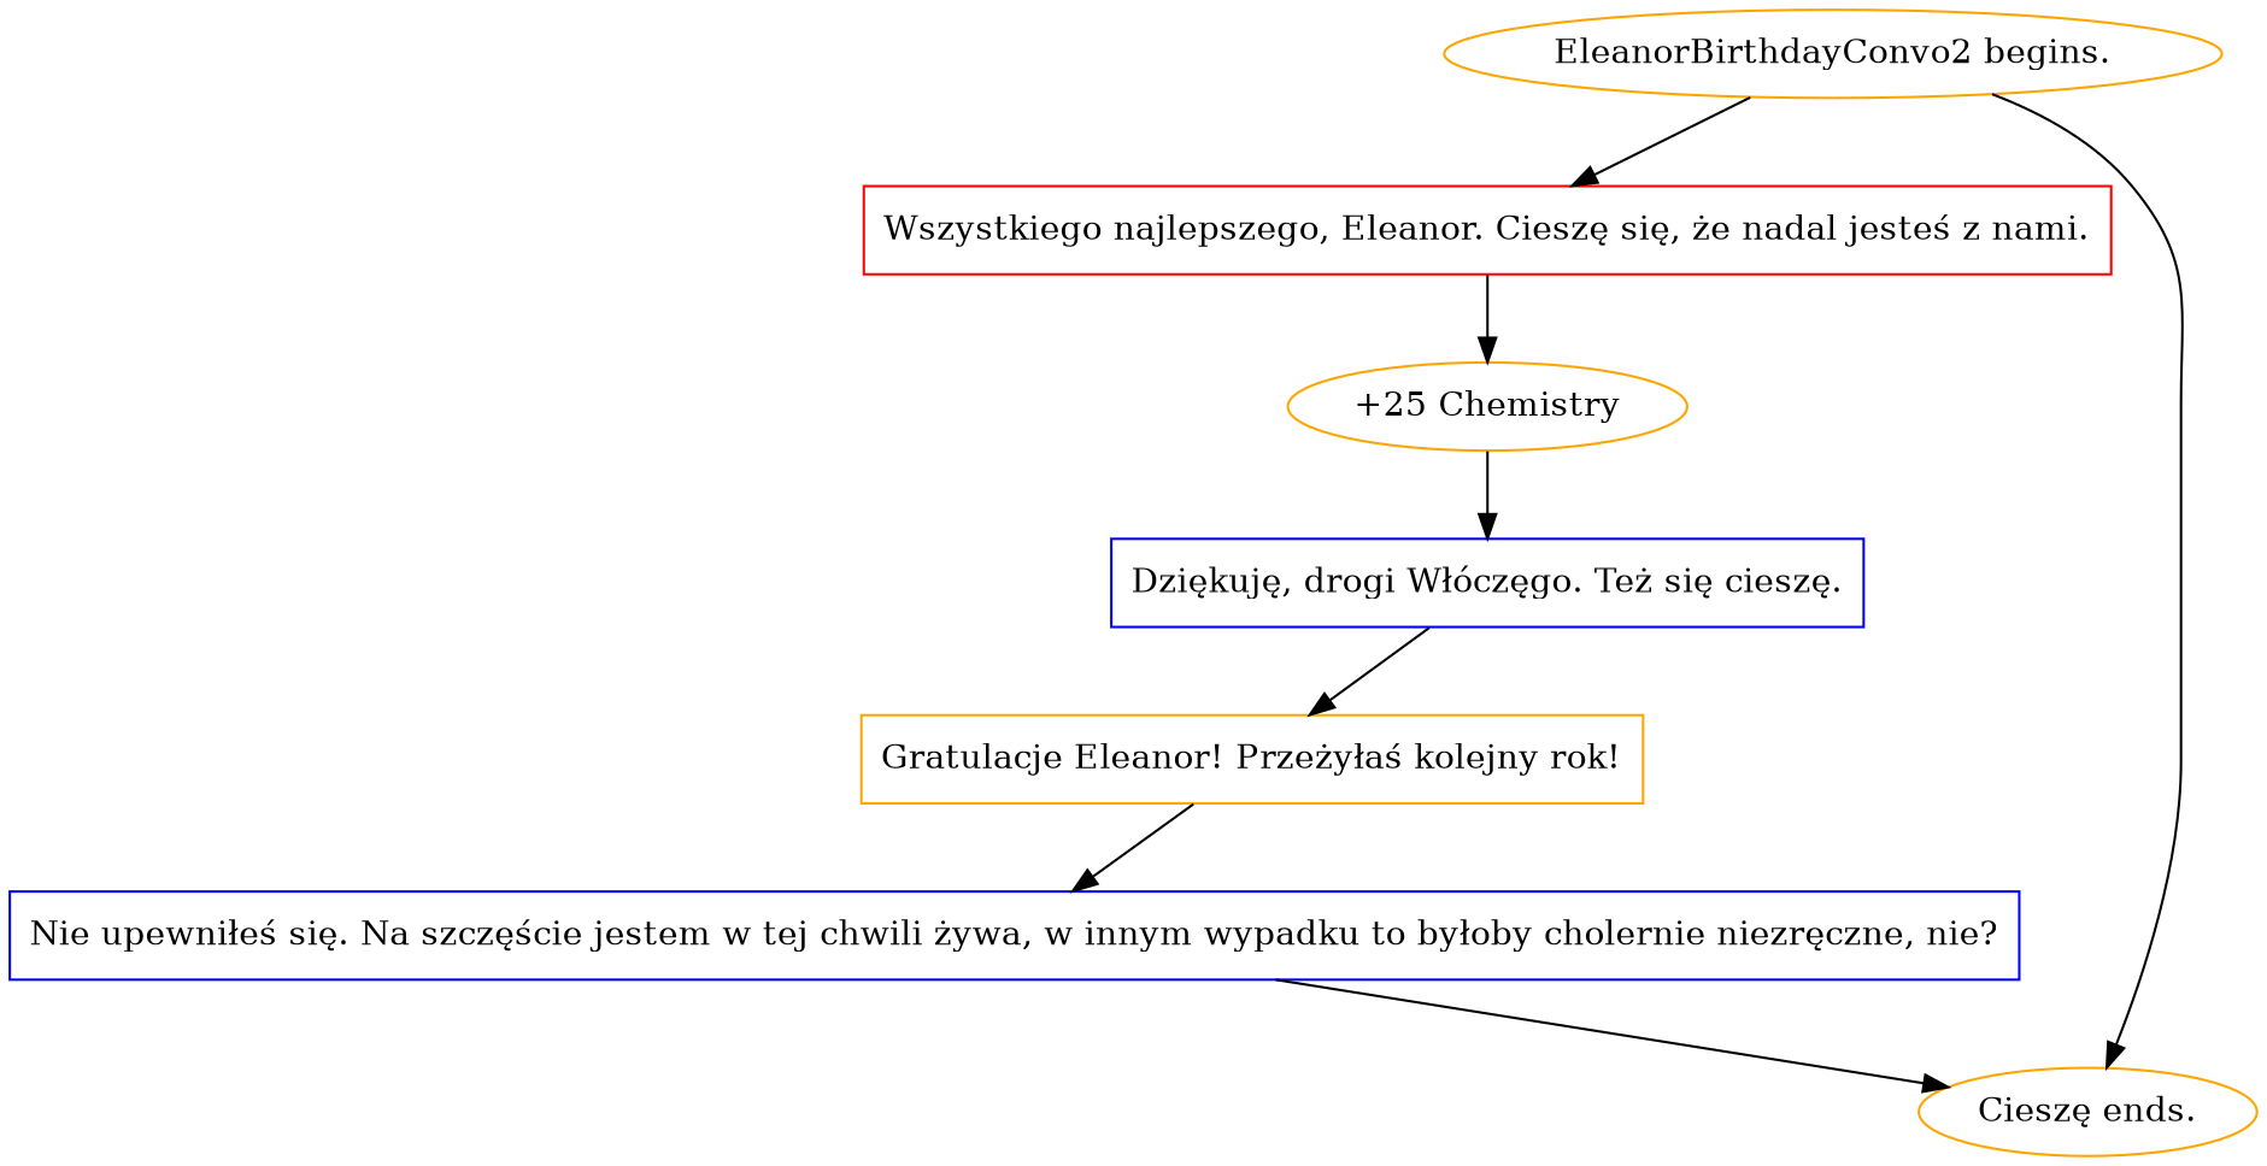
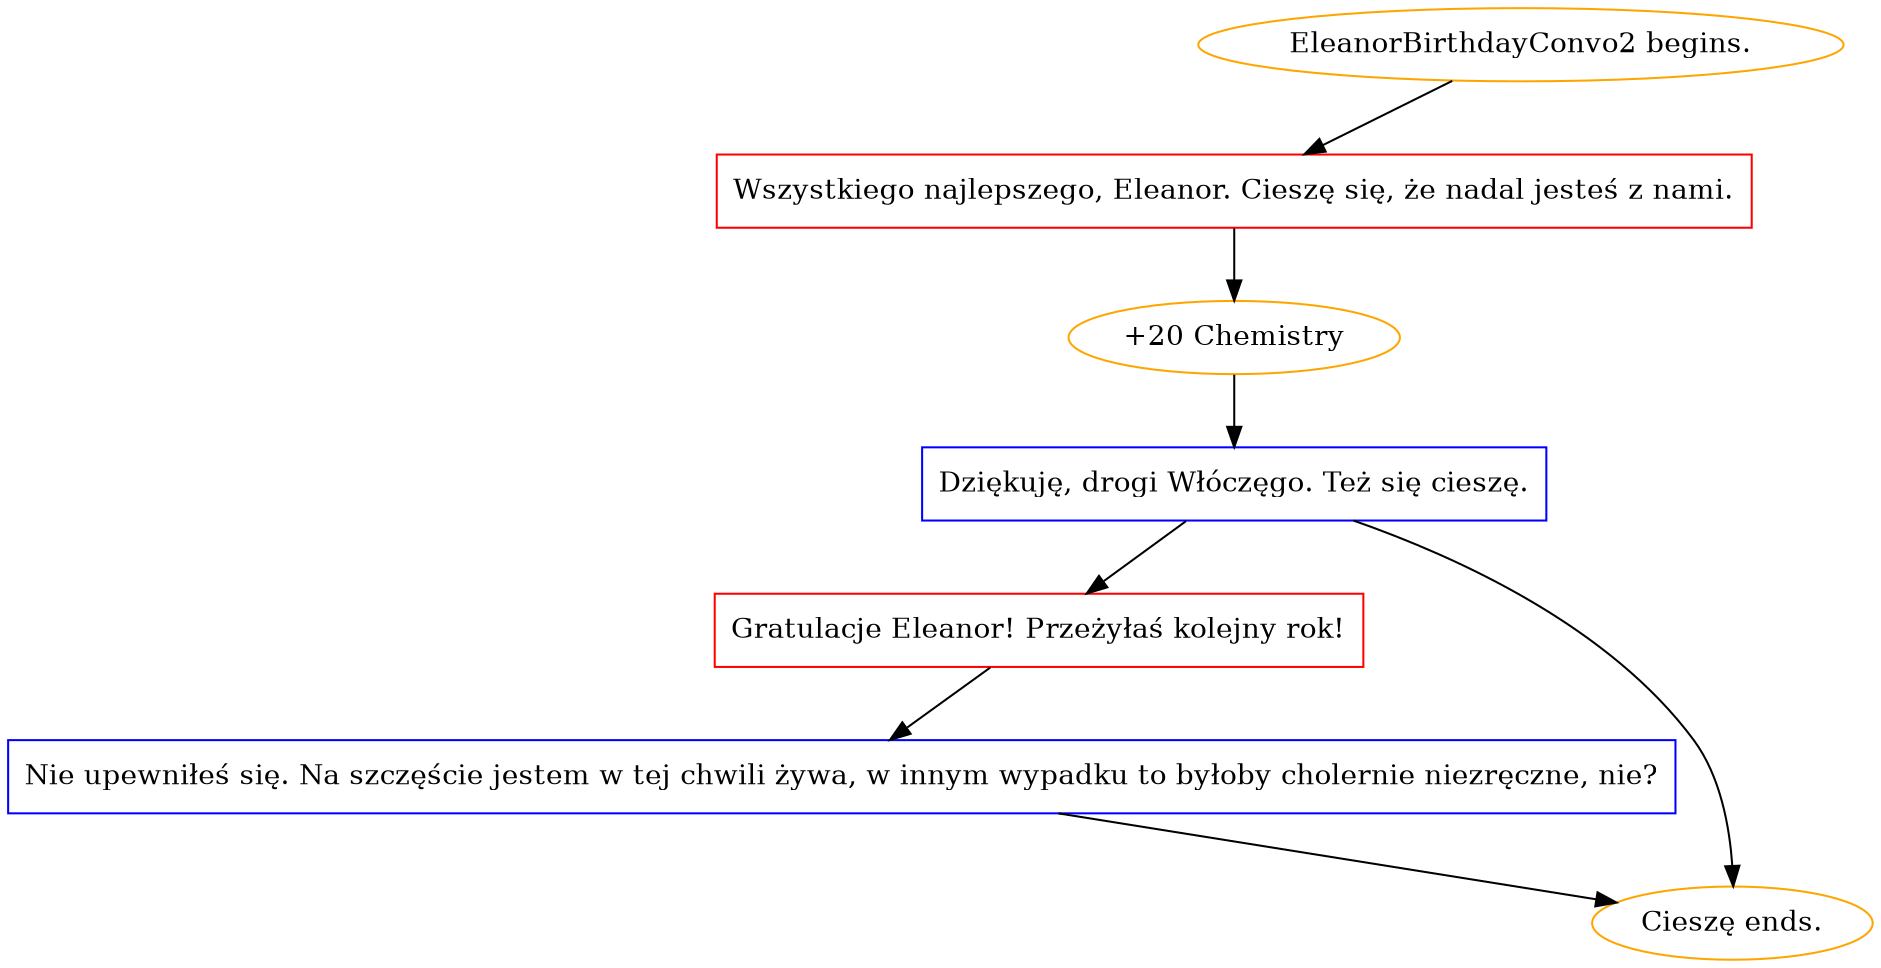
  digraph {
    node [color=orange shape=box]
    "EleanorBirthdayConvo2 begins." [shape=""]
    n2 [color=red label="Wszystkiego najlepszego, Eleanor. Cieszę się, że nadal jesteś z nami."]
-   n3 [label="Gratulacje Eleanor! Przeżyłaś kolejny rok!"]
+   n3 [color=red label="Gratulacje Eleanor! Przeżyłaś kolejny rok!"]
    n4 [color=blue label="Nie upewniłeś się. Na szczęście jestem w tej chwili żywa, w innym wypadku to byłoby cholernie niezręczne, nie?"]
-   n5 [label="+25 Chemistry" shape=""]
+   n5 [label="+20 Chemistry" shape=""]
    n6 [label="Cieszę ends." shape=""]
    n7 [color=blue label="Dziękuję, drogi Włóczęgo. Też się cieszę."]
    "EleanorBirthdayConvo2 begins." -> n2
    n2 -> n5
    n3 -> n4
    n4 -> n6
    n5 -> n7
    n7 -> n3
-   "EleanorBirthdayConvo2 begins." -> n6
+   n7 -> n6
  }
